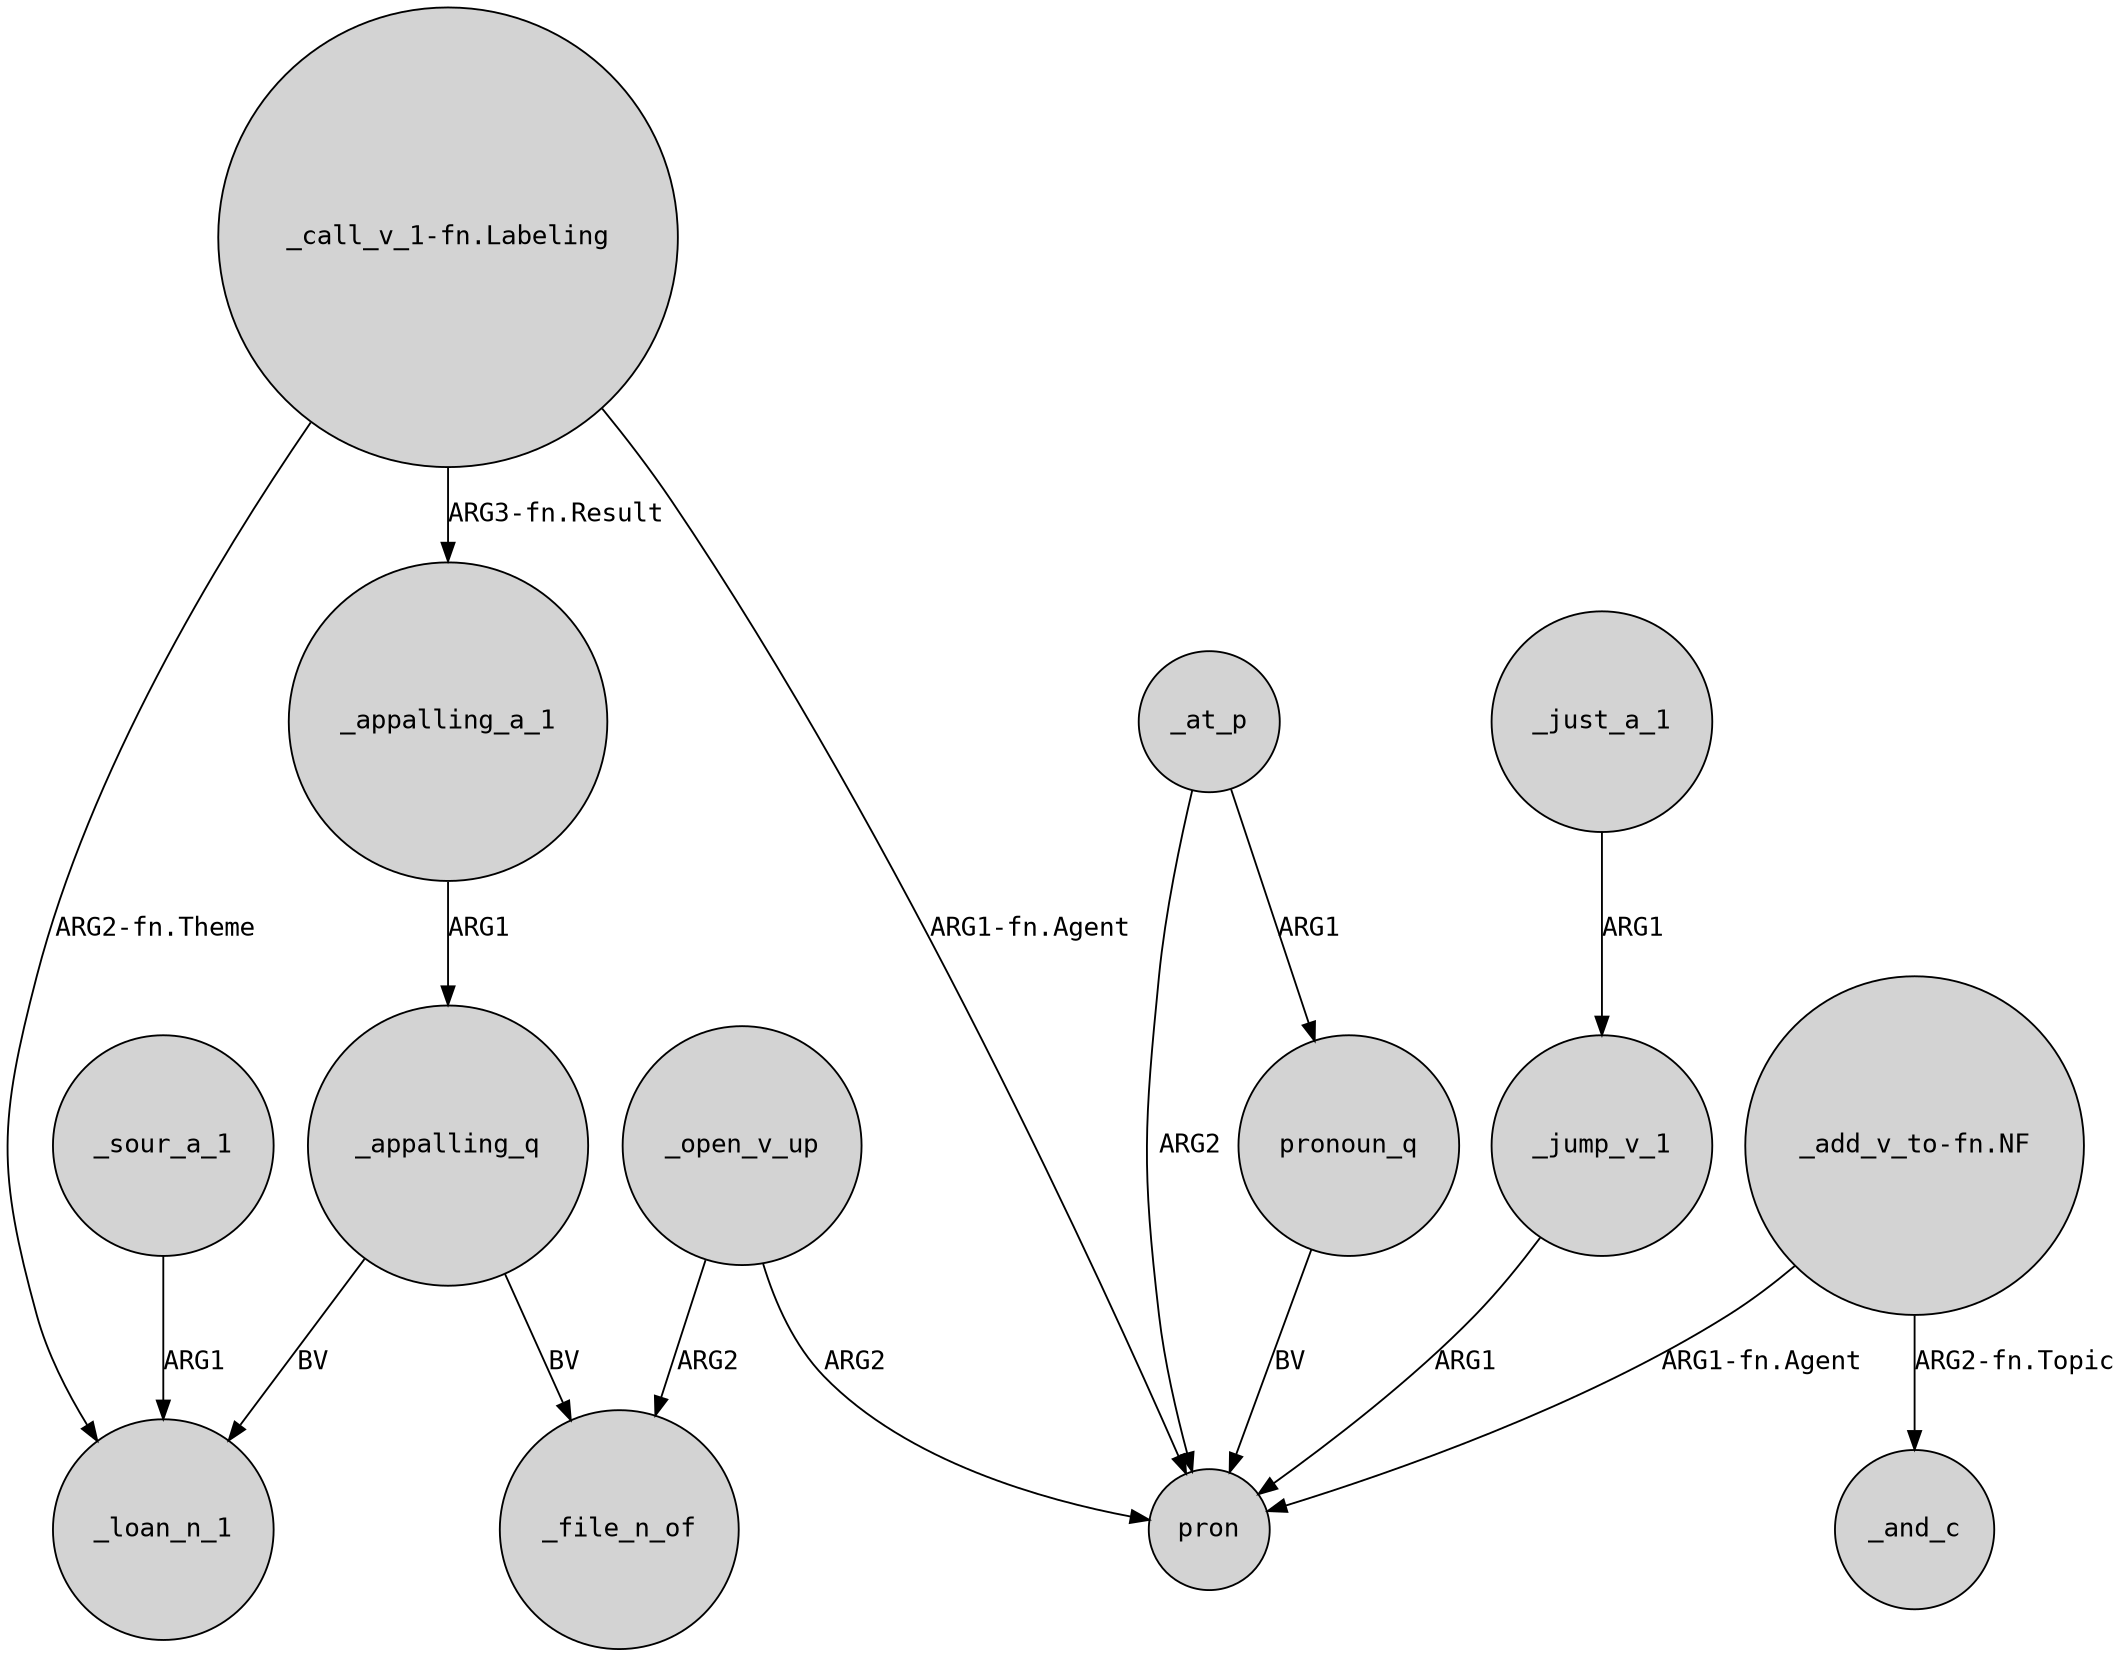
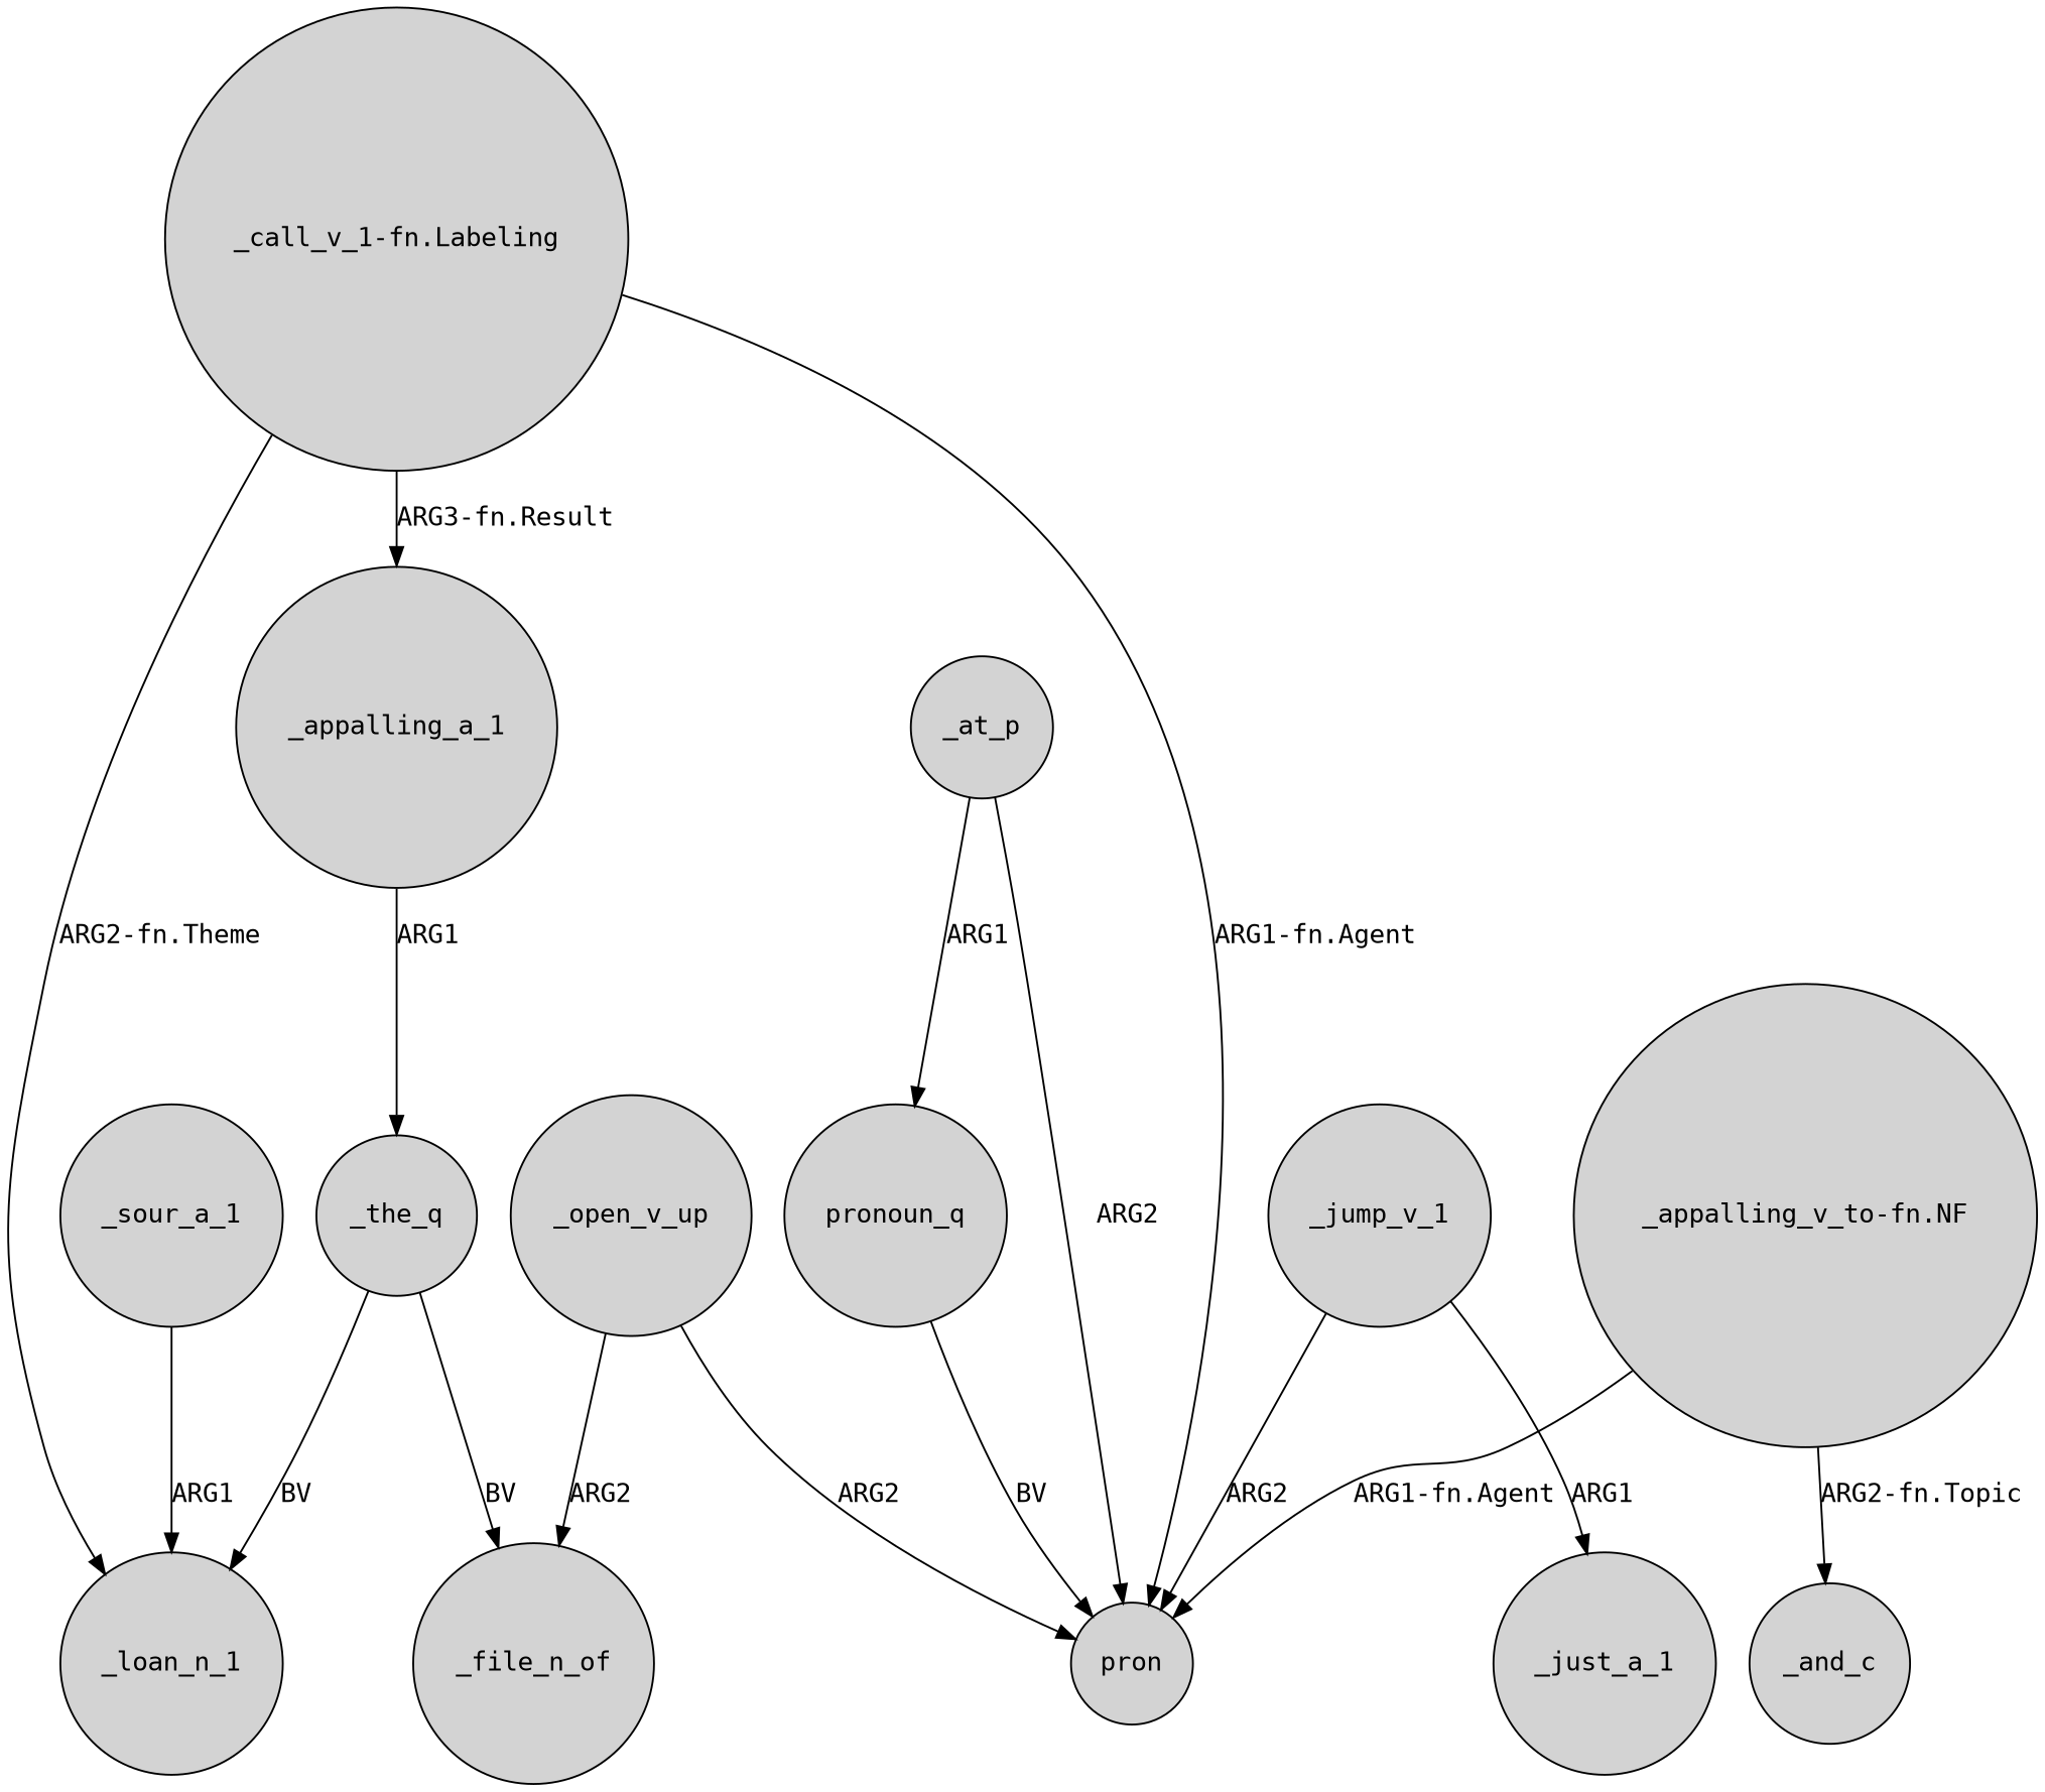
  digraph {
    fontname="DejaVu Sans Mono"
    node [fontname="DejaVu Sans Mono" shape=circle style=filled]
    edge [fontname="DejaVu Sans Mono"]
    _open_v_up
    _file_n_of
    pron
    _at_p
    pronoun_q
    _jump_v_1
    _appalling_a_1
-   _the_q [label=_appalling_q]
+   _the_q
    _loan_n_1
-   "_add_v_to-fn.NF"
+   "_add_v_to-fn.NF" [label="_appalling_v_to-fn.NF"]
    _and_c
    _just_a_1
    _sour_a_1
    "_call_v_1-fn.Labeling"
    _open_v_up -> _file_n_of [label=ARG2]
    _open_v_up -> pron [label=ARG2]
    _at_p -> pron [label=ARG2]
    _at_p -> pronoun_q [label=ARG1]
    pronoun_q -> pron [label=BV]
-   _jump_v_1 -> pron [label=ARG1]
+   _jump_v_1 -> pron [label=ARG2]
    _appalling_a_1 -> _the_q [label=ARG1]
    _the_q -> _file_n_of [label=BV]
    _the_q -> _loan_n_1 [label=BV]
    "_add_v_to-fn.NF" -> pron [label="ARG1-fn.Agent"]
    "_add_v_to-fn.NF" -> _and_c [label="ARG2-fn.Topic"]
-   _just_a_1 -> _jump_v_1 [label=ARG1]
+   _jump_v_1 -> _just_a_1 [label=ARG1]
    _sour_a_1 -> _loan_n_1 [label=ARG1]
    "_call_v_1-fn.Labeling" -> pron [label="ARG1-fn.Agent"]
    "_call_v_1-fn.Labeling" -> _appalling_a_1 [label="ARG3-fn.Result"]
    "_call_v_1-fn.Labeling" -> _loan_n_1 [label="ARG2-fn.Theme"]
  }
